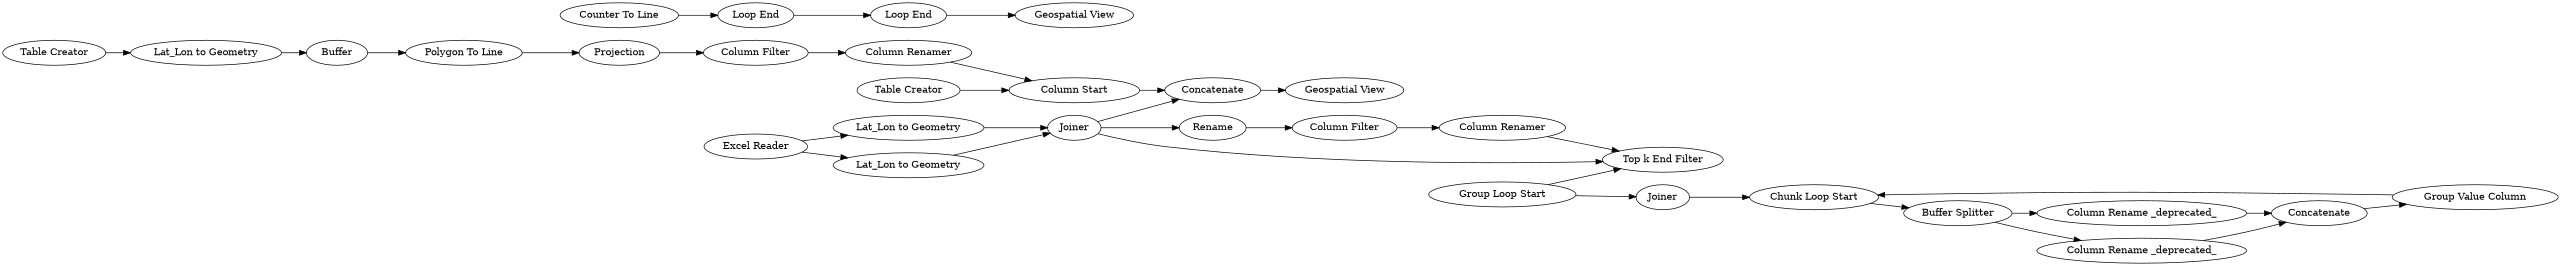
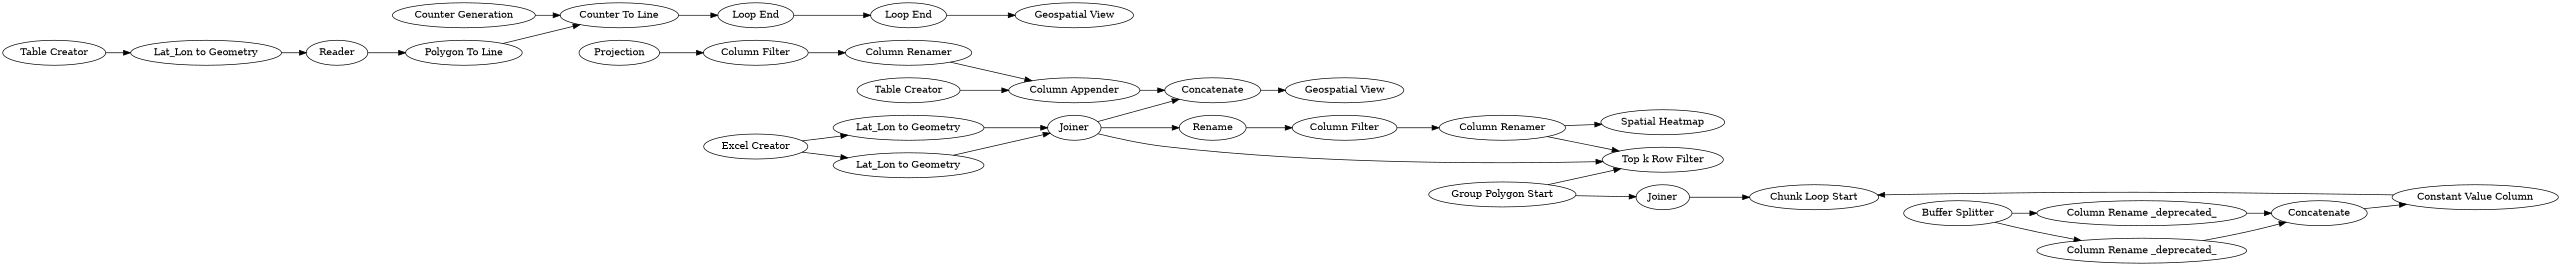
  digraph {
    rankdir=LR
    n1 [label="Table Creator"]
    n2 [label="Lat_Lon to Geometry"]
-   n3 [label=Buffer]
+   n3 [label=Reader]
    n4 [label="Polygon To Line"]
-   n5 [label="Excel Reader"]
+   n5 [label="Excel Creator"]
    n6 [label="Lat_Lon to Geometry"]
    n7 [label="Lat_Lon to Geometry"]
    n8 [label=Joiner]
-   n9 [label="Top k End Filter"]
+   n9 [label="Top k Row Filter"]
    n10 [label=Concatenate]
    n11 [label=Rename]
    n12 [label="Column Filter"]
    n13 [label="Column Renamer"]
+   n14 [label="Spatial Heatmap"]
    n15 [label="Geospatial View"]
+   n16 [label="Counter Generation"]
    n17 [label="Counter To Line"]
    n18 [label="Loop End"]
    n19 [label="Loop End"]
    n20 [label="Column Rename _deprecated_"]
    n21 [label=Concatenate]
-   n22 [label="Group Value Column"]
+   n22 [label="Constant Value Column"]
    n23 [label="Chunk Loop Start"]
    n24 [label=Projection]
    n25 [label="Column Filter"]
    n26 [label="Column Renamer"]
-   n27 [label="Column Start"]
+   n27 [label="Column Appender"]
    n28 [label="Geospatial View"]
    n29 [label="Buffer Splitter"]
    n30 [label="Column Rename _deprecated_"]
-   n31 [label="Group Loop Start"]
+   n31 [label="Group Polygon Start"]
    n32 [label=Joiner]
    n33 [label="Table Creator"]
    n1 -> n2
    n2 -> n3
    n3 -> n4
-   n4 -> n24
+   n4 -> n17
    n5 -> n6
    n5 -> n7
    n6 -> n8
    n7 -> n8
    n8 -> n9
    n8 -> n10
    n8 -> n11
    n10 -> n15
    n11 -> n12
    n12 -> n13
    n13 -> n9
+   n13 -> n14
+   n16 -> n17
    n17 -> n18
    n18 -> n19
    n19 -> n28
    n20 -> n21
    n21 -> n22
    n22 -> n23
-   n23 -> n29
    n24 -> n25
    n25 -> n26
    n26 -> n27
    n27 -> n10
    n29 -> n20
    n29 -> n30
    n30 -> n21
    n31 -> n9
    n31 -> n32
    n32 -> n23
    n33 -> n27
  }
